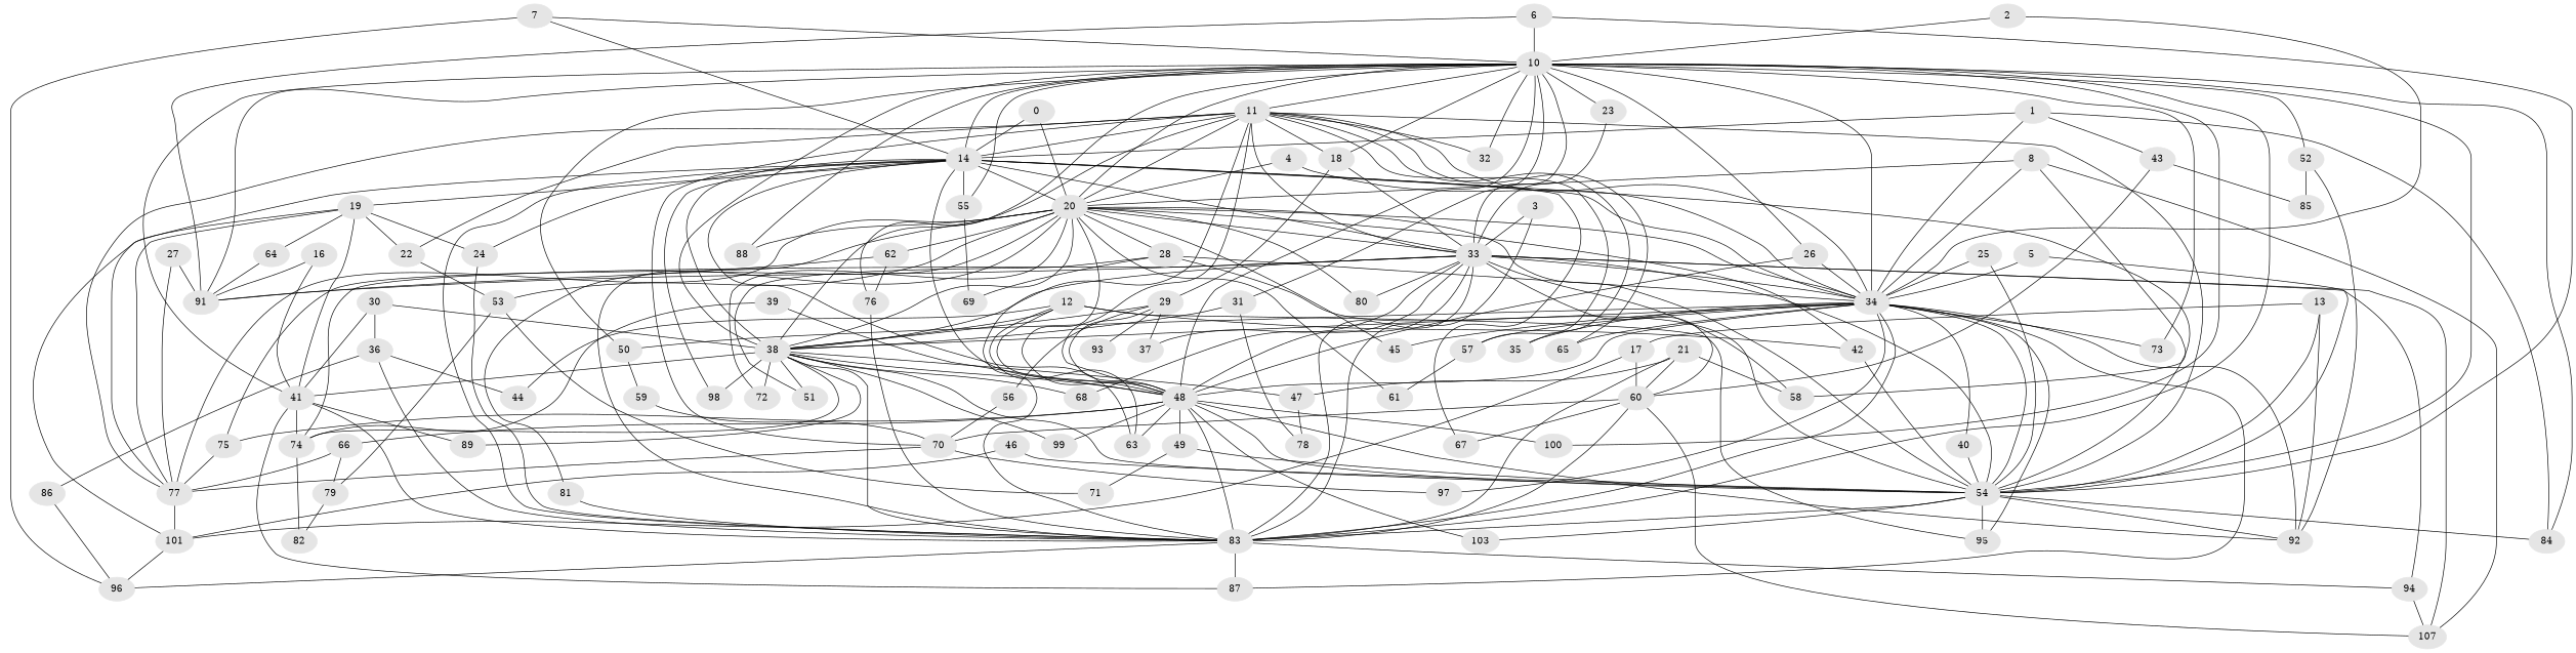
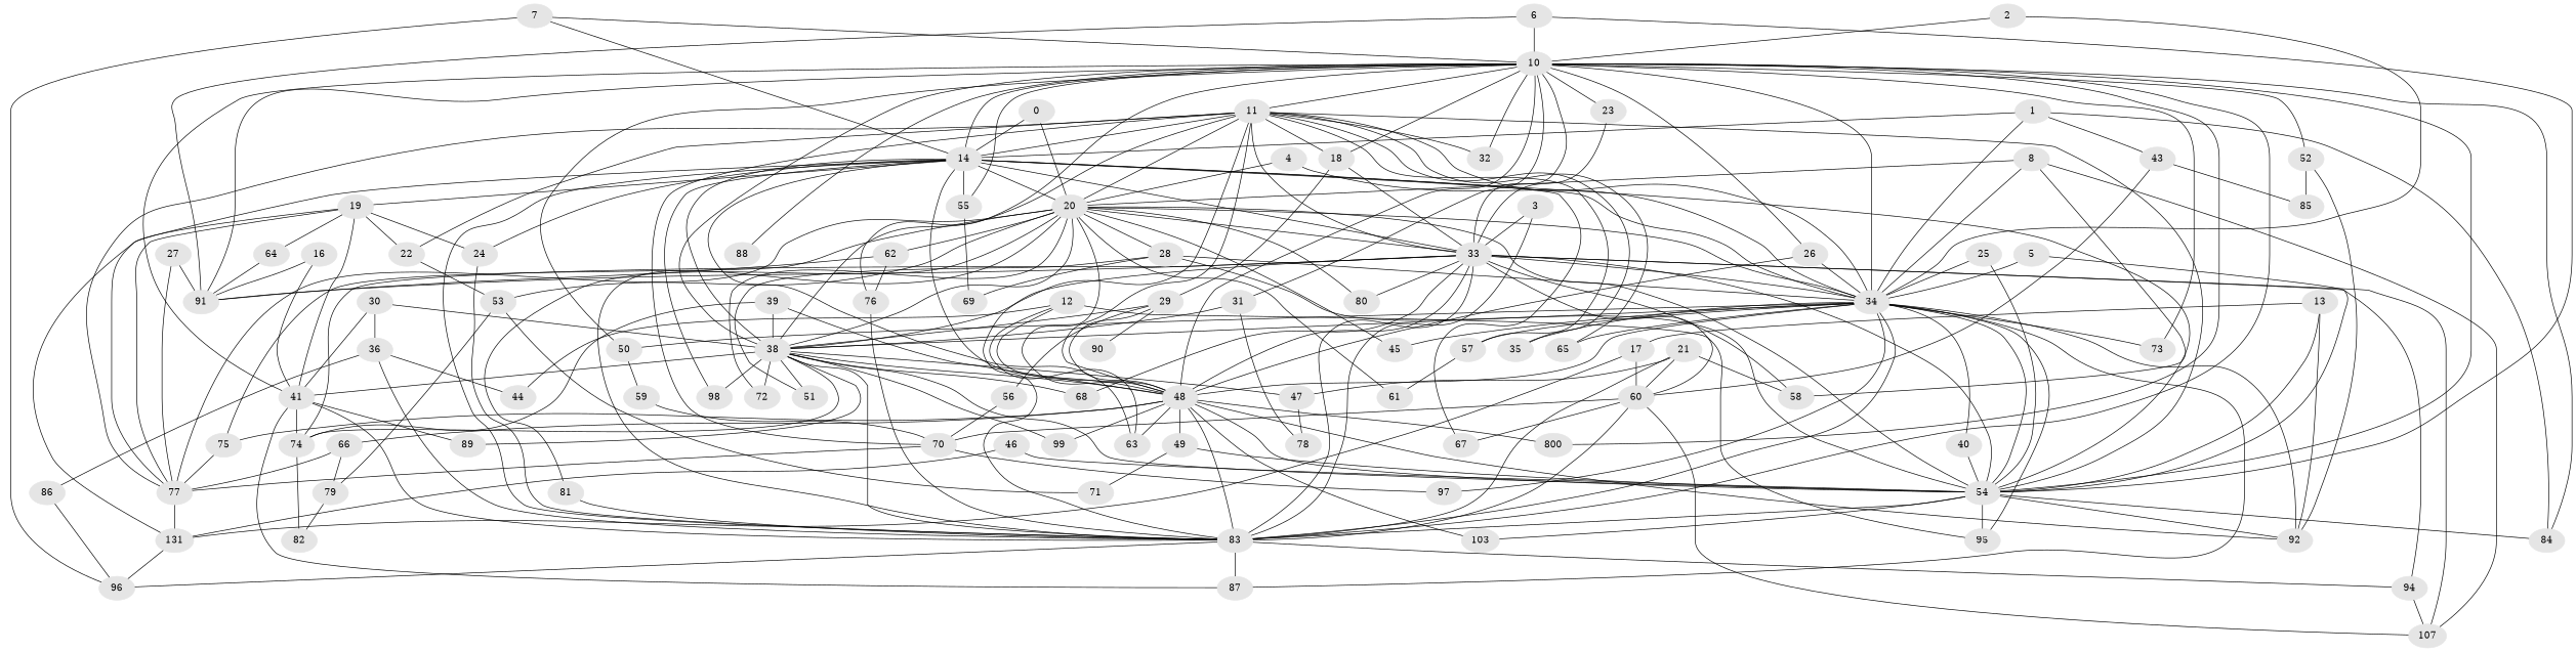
  graph {
    node [color=gray90 style=filled]
    edge [weight=1.0]
    1
    14
    34
    43
    84
    33
    83
    20
    54
    38
    48
    55
    77
    63
    19
    24
    67
    98
    50
    73
    35
    57
    65
    95
    92
    45
    40
    87
    97
    60
    85
    2
    10
    91
    11
    18
    23
    26
    31
    32
    41
    52
    76
    88
-   100
+   100 [label=800]
    3
    58
    n48 [label=107]
    80
-   37
    68
    74
    94
    96
    4
-   42
    28
    53
    61
    62
    72
    75
    81
    5
    103
    6
    7
    8
    n69 [label=0]
    22
    70
    29
    78
    47
    51
    89
    99
    49
    66
    59
    69
-   101
+   101 [label=131]
    12
    44
    13
    17
    64
    16
    56
-   90 [label=93]
+   90
    71
    79
    21
    25
    27
    30
    36
    86
    82
    39
    46
    1 -- 14
    1 -- 34
    1 -- 43
    1 -- 84
    14 -- 34
    14 -- 33
    14 -- 83
    14 -- 20 [weight=3.0]
    14 -- 54
    14 -- 38 [weight=2.0]
    14 -- 48
    14 -- 55
    14 -- 77
    14 -- 63
    14 -- 19
    14 -- 24
    14 -- 67
    14 -- 98
    34 -- 83
    34 -- 54
    34 -- 38
    34 -- 48
    34 -- 50
    34 -- 73
    34 -- 35
    34 -- 57
    34 -- 65
    34 -- 95
    34 -- 92
    34 -- 45
    34 -- 40
    34 -- 87
    34 -- 97
    43 -- 60
    43 -- 85
    33 -- 34
    33 -- 83
    33 -- 54
    33 -- 38
    33 -- 48
    33 -- 60
    33 -- 91
    33 -- 58
    33 -- n48
    33 -- 80 [weight=2.0]
-   33 -- 37
    33 -- 68
    33 -- 74
    33 -- 94
    83 -- 87
    83 -- 94
    83 -- 96
    20 -- 34
    20 -- 33
    20 -- 83
    20 -- 54
    20 -- 38
    20 -- 48
    20 -- 77
    20 -- 45
-   20 -- 88 [weight=2.0]
    20 -- 80
-   20 -- 42
    20 -- 28
    20 -- 53
    20 -- 61
    20 -- 62 [weight=2.0]
    20 -- 72
    20 -- 75
    20 -- 81
    54 -- 84
    54 -- 83 [weight=2.0]
    54 -- 95
    54 -- 92
    54 -- 103
    38 -- 83
    38 -- 54
    38 -- 48
    38 -- 98
    38 -- 41
    38 -- 68
    38 -- 74
    38 -- 72
    38 -- 47
    38 -- 51
    38 -- 89
    38 -- 99 [weight=2.0]
    48 -- 83
    48 -- 54
    48 -- 63
    48 -- 92
    48 -- 100
    48 -- 75
    48 -- 103
    48 -- 99
    48 -- 49
    48 -- 66
    55 -- 69
    77 -- 101
    19 -- 77
    19 -- 24
    19 -- 41
    19 -- 22
    19 -- 101
    19 -- 64
    24 -- 83
    50 -- 59
    57 -- 61
    40 -- 54
    60 -- 83 [weight=2.0]
    60 -- 67
    60 -- n48
    60 -- 70
    2 -- 34
    2 -- 10
    10 -- 14 [weight=2.0]
    10 -- 34 [weight=2.0]
    10 -- 84
    10 -- 33 [weight=2.0]
    10 -- 83 [weight=2.0]
-   10 -- 20
    10 -- 54
    10 -- 38
    10 -- 48 [weight=2.0]
    10 -- 55
    10 -- 50
    10 -- 73 [weight=2.0]
    10 -- 91
    10 -- 11
    10 -- 18
    10 -- 23
    10 -- 26
    10 -- 31
    10 -- 32
    10 -- 41
    10 -- 52
    10 -- 76
    10 -- 88
    10 -- 100
    11 -- 14 [weight=2.0]
    11 -- 34
    11 -- 33
    11 -- 83
    11 -- 20
    11 -- 54
    11 -- 38
    11 -- 48
    11 -- 77
    11 -- 35
    11 -- 57 [weight=2.0]
    11 -- 65
    11 -- 18
    11 -- 32
    11 -- 22
    11 -- 70
    18 -- 33
    18 -- 29
    23 -- 33
    26 -- 34
    26 -- 48
    31 -- 38
    31 -- 78
    41 -- 83
    41 -- 87
    41 -- 74
    41 -- 89
    52 -- 92
    52 -- 85
    76 -- 83
    3 -- 33
    3 -- 83
    74 -- 82
    94 -- n48
    4 -- 34
    4 -- 20
-   42 -- 54
    28 -- 34
    28 -- 54
    28 -- 51
    28 -- 69
    53 -- 71
    53 -- 79
    62 -- 91
    62 -- 76
    75 -- 77
    81 -- 83
    5 -- 34
    5 -- 54
    6 -- 54
    6 -- 10
    6 -- 91
    7 -- 14
    7 -- 10
    7 -- 96
    8 -- 34
    8 -- 20
    8 -- 58
    8 -- n48
    n69 -- 14
    n69 -- 20
    22 -- 53
    70 -- 77
    70 -- 97
    29 -- 38
    29 -- 48
-   29 -- 37
    29 -- 56
    29 -- 90 [weight=2.0]
    47 -- 78
    49 -- 54
    49 -- 71
    66 -- 77
    66 -- 79
    59 -- 70
    101 -- 96
-   12 -- 38
+   39 -- 38
    12 -- 48
    12 -- 63
    12 -- 95
-   12 -- 42
    12 -- 44
    13 -- 54
    13 -- 92
    13 -- 17
    17 -- 60
    17 -- 101
    64 -- 91
    16 -- 91
    16 -- 41
    56 -- 70
    79 -- 82
    21 -- 83
    21 -- 60
    21 -- 58
    21 -- 47
    25 -- 34
    25 -- 54
    27 -- 77
    27 -- 91
    30 -- 38
    30 -- 41
    30 -- 36
    36 -- 83
    36 -- 44
    36 -- 86
    86 -- 96
    39 -- 48 [weight=2.0]
    39 -- 74
    46 -- 54
    46 -- 101
  }
